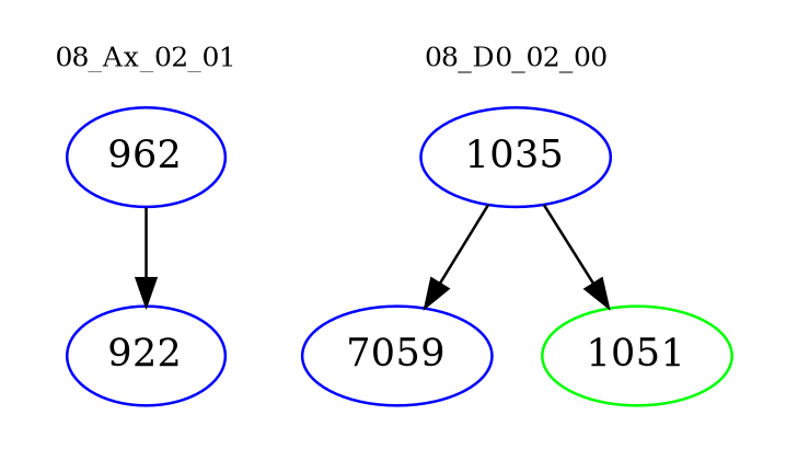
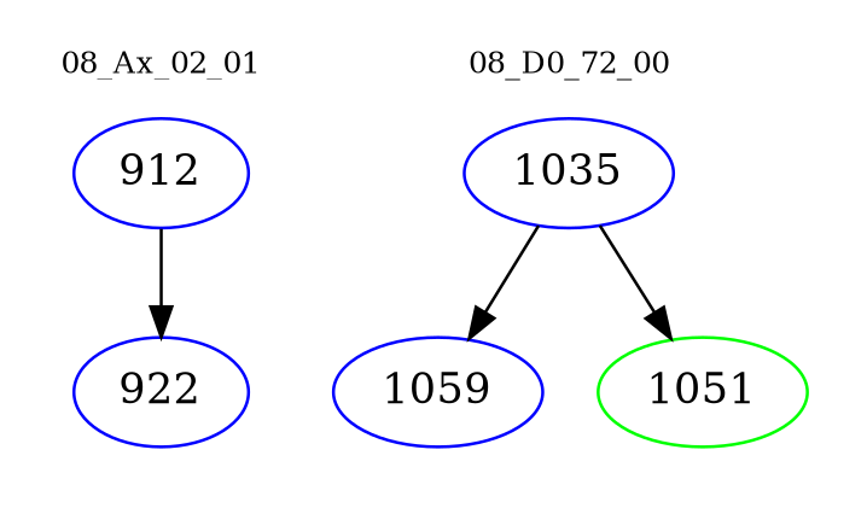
  digraph {
    node [color=blue]
    edge [color=black]
-   n1 [label=962]
+   n1 [label=912]
    n2 [label=922]
    n3 [label=1035]
-   n4 [label=7059]
+   n4 [label=1059]
    n5 [color=green label=1051]
    subgraph cluster_1 {
      color=white
      fontsize=10
      label="08_Ax_02_01"
      n1
      n2
    }
    subgraph cluster_2 {
      color=white
      fontsize=10
-     label="08_D0_02_00"
+     label="08_D0_72_00"
      n3
      n4
      n5
    }
    n1 -> n2
    n3 -> n4
    n3 -> n5
  }
